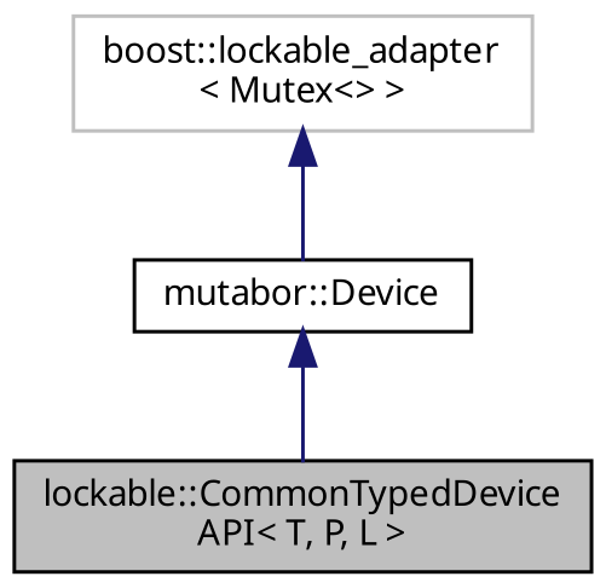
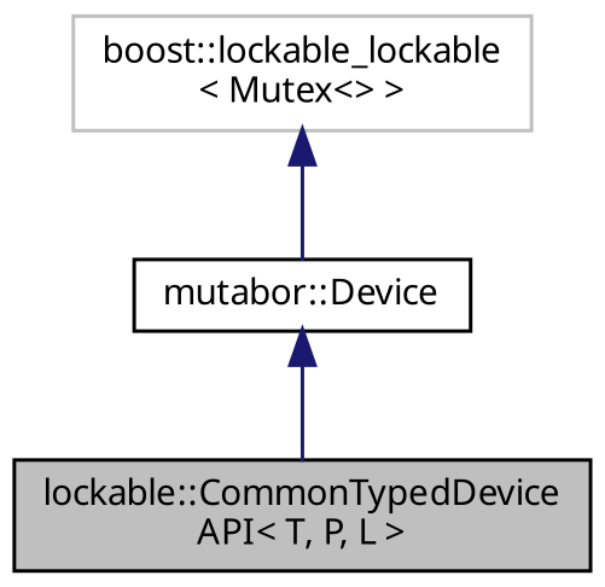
  digraph {
    node [color=black fillcolor=white fontname=Sans fontsize=10 shape=record style=filled]
    edge [color=midnightblue dir=back fontname=Sans fontsize=10 labelfontname=Sans labelfontsize=10 style=solid]
    n1 [fillcolor=grey75 fontcolor=black height=0.2 label="lockable::CommonTypedDevice\lAPI\< T, P, L \>" width=0.4]
    n2 [height=0.2 label="mutabor::Device" width=0.4]
-   n3 [color=grey75 height=0.2 label="boost::lockable_adapter\l\< Mutex\<\> \>" width=0.4]
+   n3 [color=grey75 height=0.2 label="boost::lockable_lockable\l\< Mutex\<\> \>" width=0.4]
    n2 -> n1
    n3 -> n2
  }
